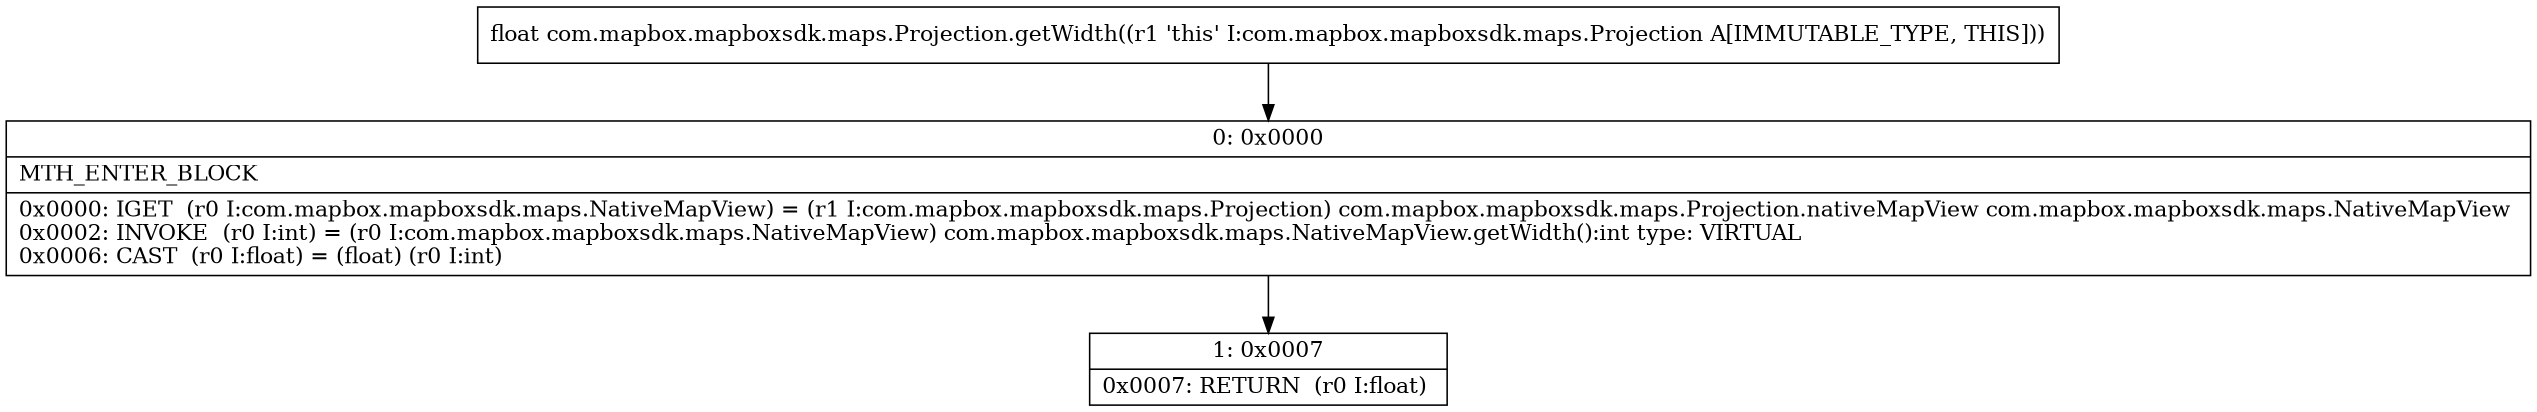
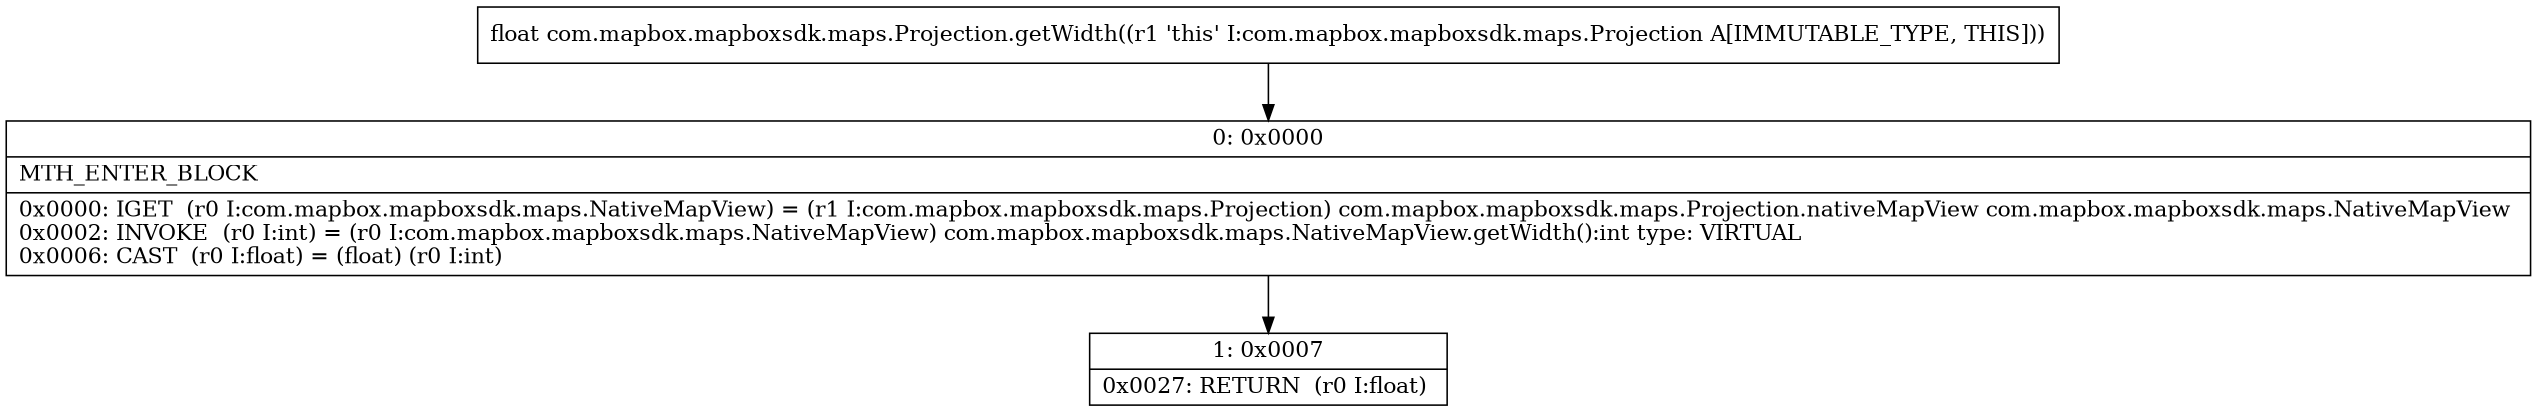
  digraph {
    node [shape=record]
    n1 [label="{0\:\ 0x0000|MTH_ENTER_BLOCK\l|0x0000: IGET  (r0 I:com.mapbox.mapboxsdk.maps.NativeMapView) = (r1 I:com.mapbox.mapboxsdk.maps.Projection) com.mapbox.mapboxsdk.maps.Projection.nativeMapView com.mapbox.mapboxsdk.maps.NativeMapView \l0x0002: INVOKE  (r0 I:int) = (r0 I:com.mapbox.mapboxsdk.maps.NativeMapView) com.mapbox.mapboxsdk.maps.NativeMapView.getWidth():int type: VIRTUAL \l0x0006: CAST  (r0 I:float) = (float) (r0 I:int) \l}"]
-   n2 [label="{1\:\ 0x0007|0x0007: RETURN  (r0 I:float) \l}"]
+   n2 [label="{1\:\ 0x0007|0x0027: RETURN  (r0 I:float) \l}"]
    n3 [label="{float com.mapbox.mapboxsdk.maps.Projection.getWidth((r1 'this' I:com.mapbox.mapboxsdk.maps.Projection A[IMMUTABLE_TYPE, THIS])) }"]
    n1 -> n2
    n3 -> n1
  }
